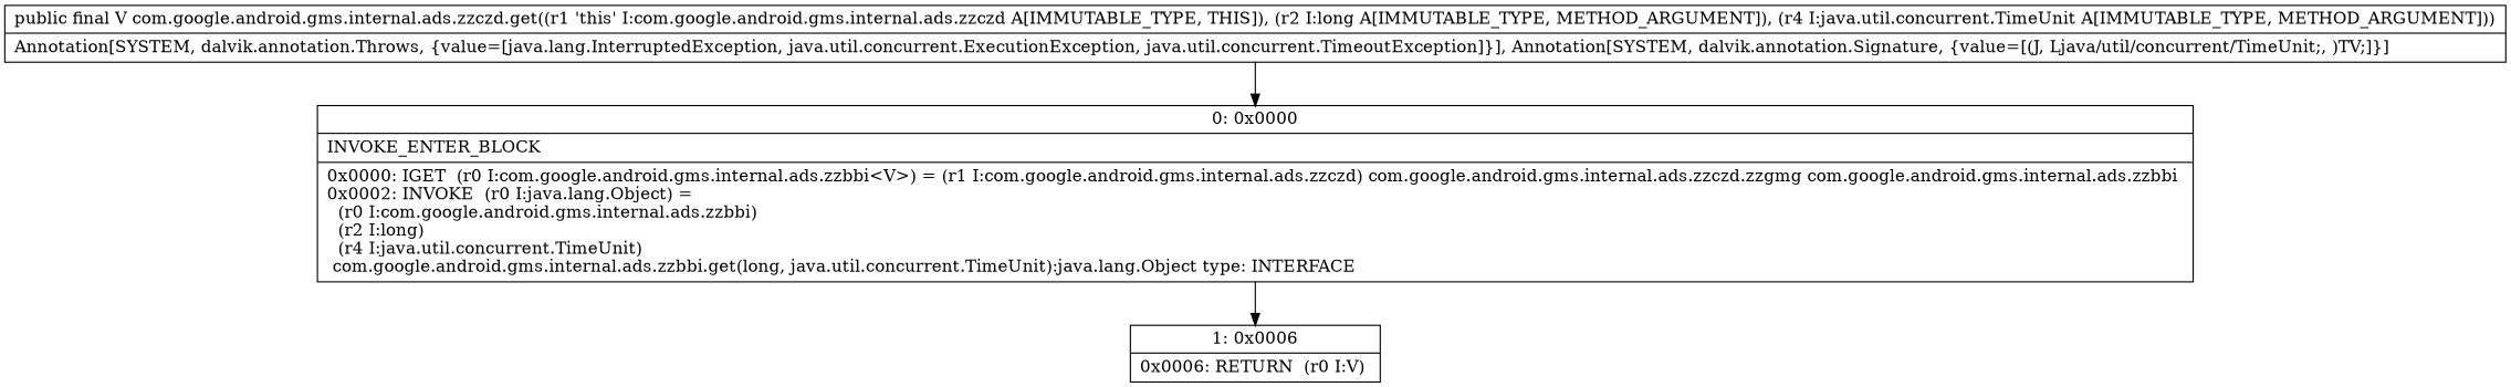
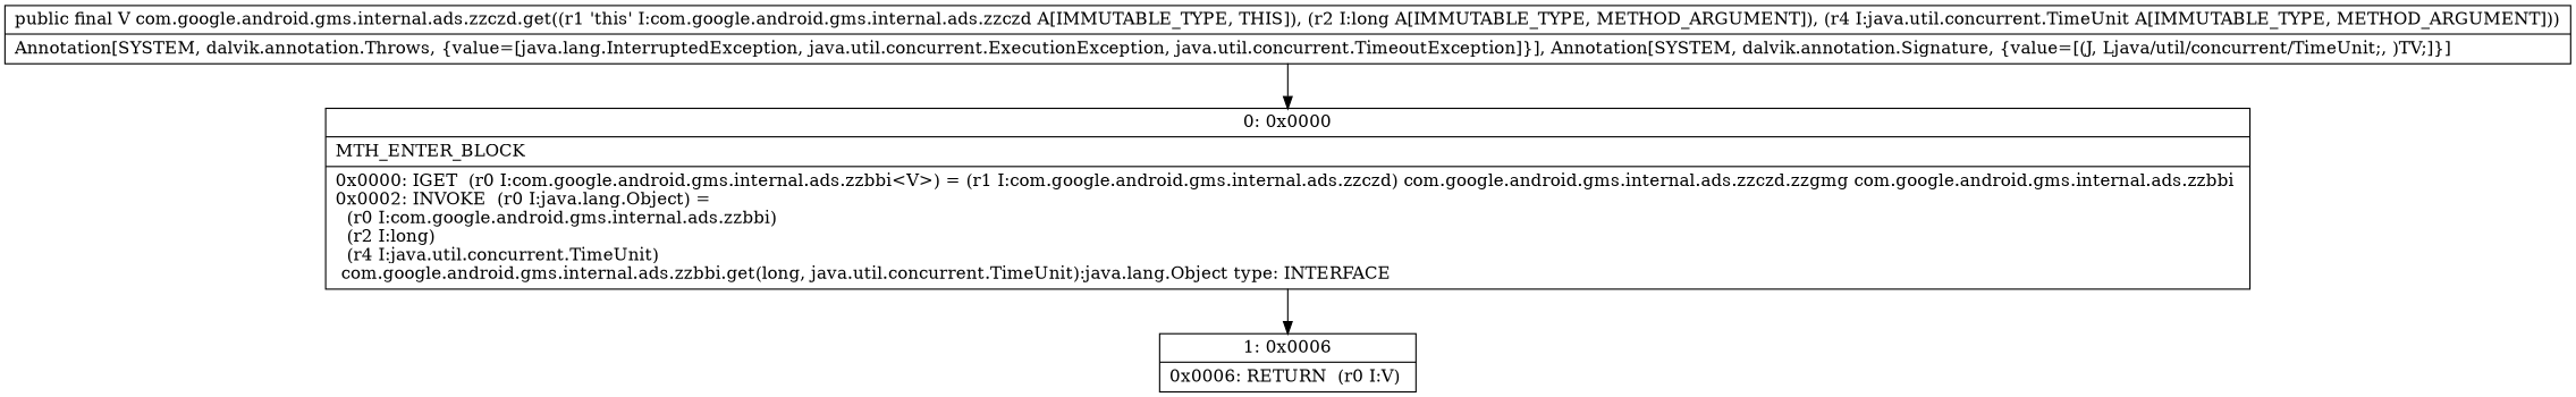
  digraph {
    node [shape=record]
-   n1 [label="{0\:\ 0x0000|INVOKE_ENTER_BLOCK\l|0x0000: IGET  (r0 I:com.google.android.gms.internal.ads.zzbbi\<V\>) = (r1 I:com.google.android.gms.internal.ads.zzczd) com.google.android.gms.internal.ads.zzczd.zzgmg com.google.android.gms.internal.ads.zzbbi \l0x0002: INVOKE  (r0 I:java.lang.Object) = \l  (r0 I:com.google.android.gms.internal.ads.zzbbi)\l  (r2 I:long)\l  (r4 I:java.util.concurrent.TimeUnit)\l com.google.android.gms.internal.ads.zzbbi.get(long, java.util.concurrent.TimeUnit):java.lang.Object type: INTERFACE \l}"]
+   n1 [label="{0\:\ 0x0000|MTH_ENTER_BLOCK\l|0x0000: IGET  (r0 I:com.google.android.gms.internal.ads.zzbbi\<V\>) = (r1 I:com.google.android.gms.internal.ads.zzczd) com.google.android.gms.internal.ads.zzczd.zzgmg com.google.android.gms.internal.ads.zzbbi \l0x0002: INVOKE  (r0 I:java.lang.Object) = \l  (r0 I:com.google.android.gms.internal.ads.zzbbi)\l  (r2 I:long)\l  (r4 I:java.util.concurrent.TimeUnit)\l com.google.android.gms.internal.ads.zzbbi.get(long, java.util.concurrent.TimeUnit):java.lang.Object type: INTERFACE \l}"]
    n2 [label="{1\:\ 0x0006|0x0006: RETURN  (r0 I:V) \l}"]
    n3 [label="{public final V com.google.android.gms.internal.ads.zzczd.get((r1 'this' I:com.google.android.gms.internal.ads.zzczd A[IMMUTABLE_TYPE, THIS]), (r2 I:long A[IMMUTABLE_TYPE, METHOD_ARGUMENT]), (r4 I:java.util.concurrent.TimeUnit A[IMMUTABLE_TYPE, METHOD_ARGUMENT]))  | Annotation[SYSTEM, dalvik.annotation.Throws, \{value=[java.lang.InterruptedException, java.util.concurrent.ExecutionException, java.util.concurrent.TimeoutException]\}], Annotation[SYSTEM, dalvik.annotation.Signature, \{value=[(J, Ljava\/util\/concurrent\/TimeUnit;, )TV;]\}]\l}"]
    n1 -> n2
    n3 -> n1
  }
